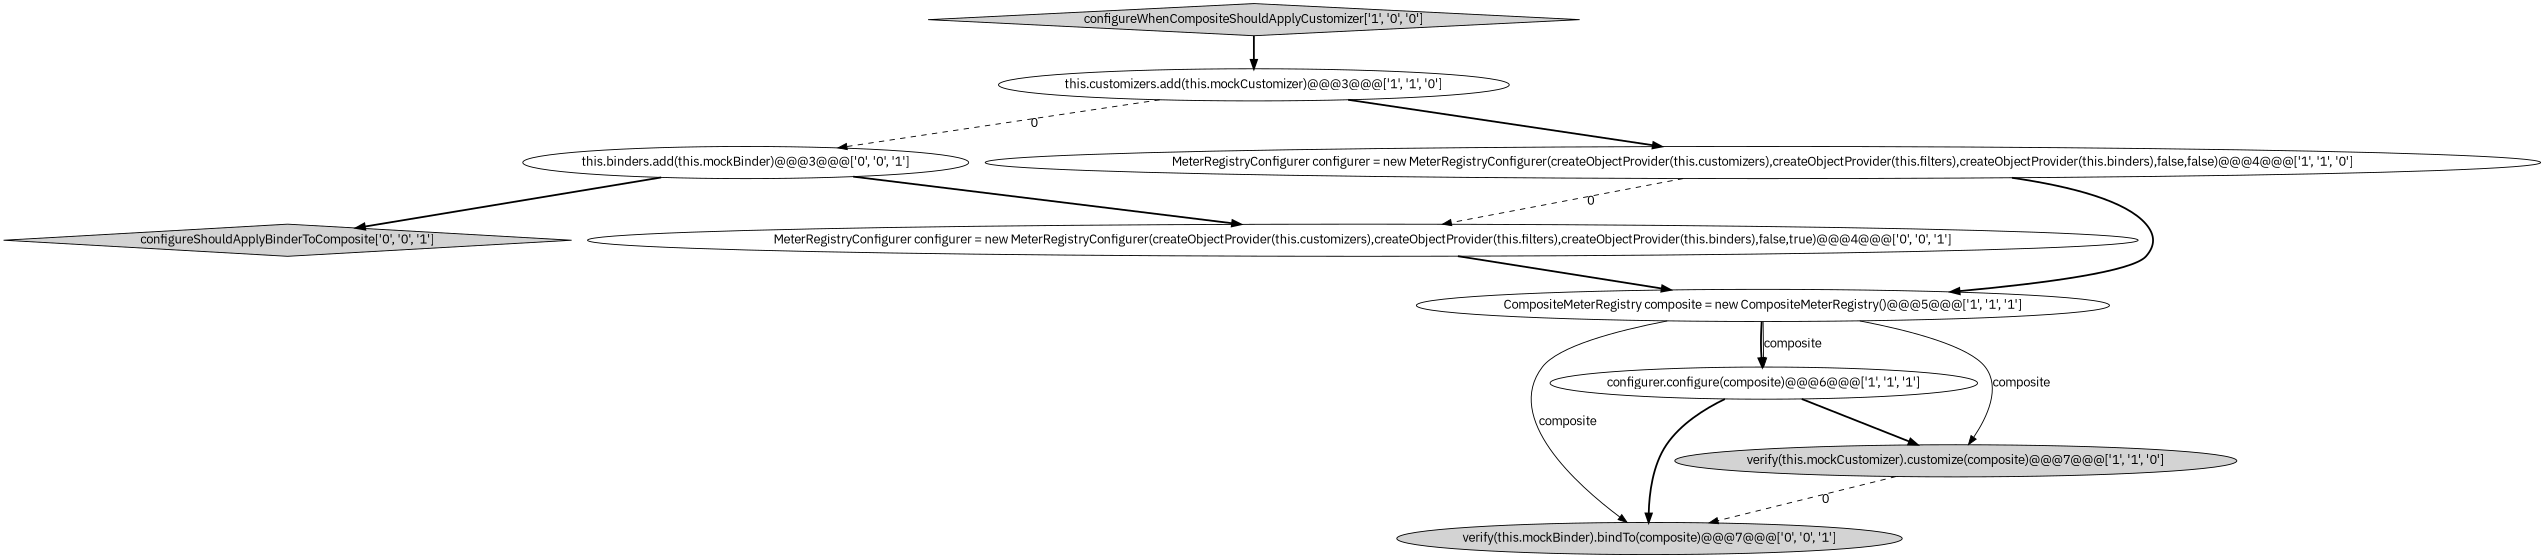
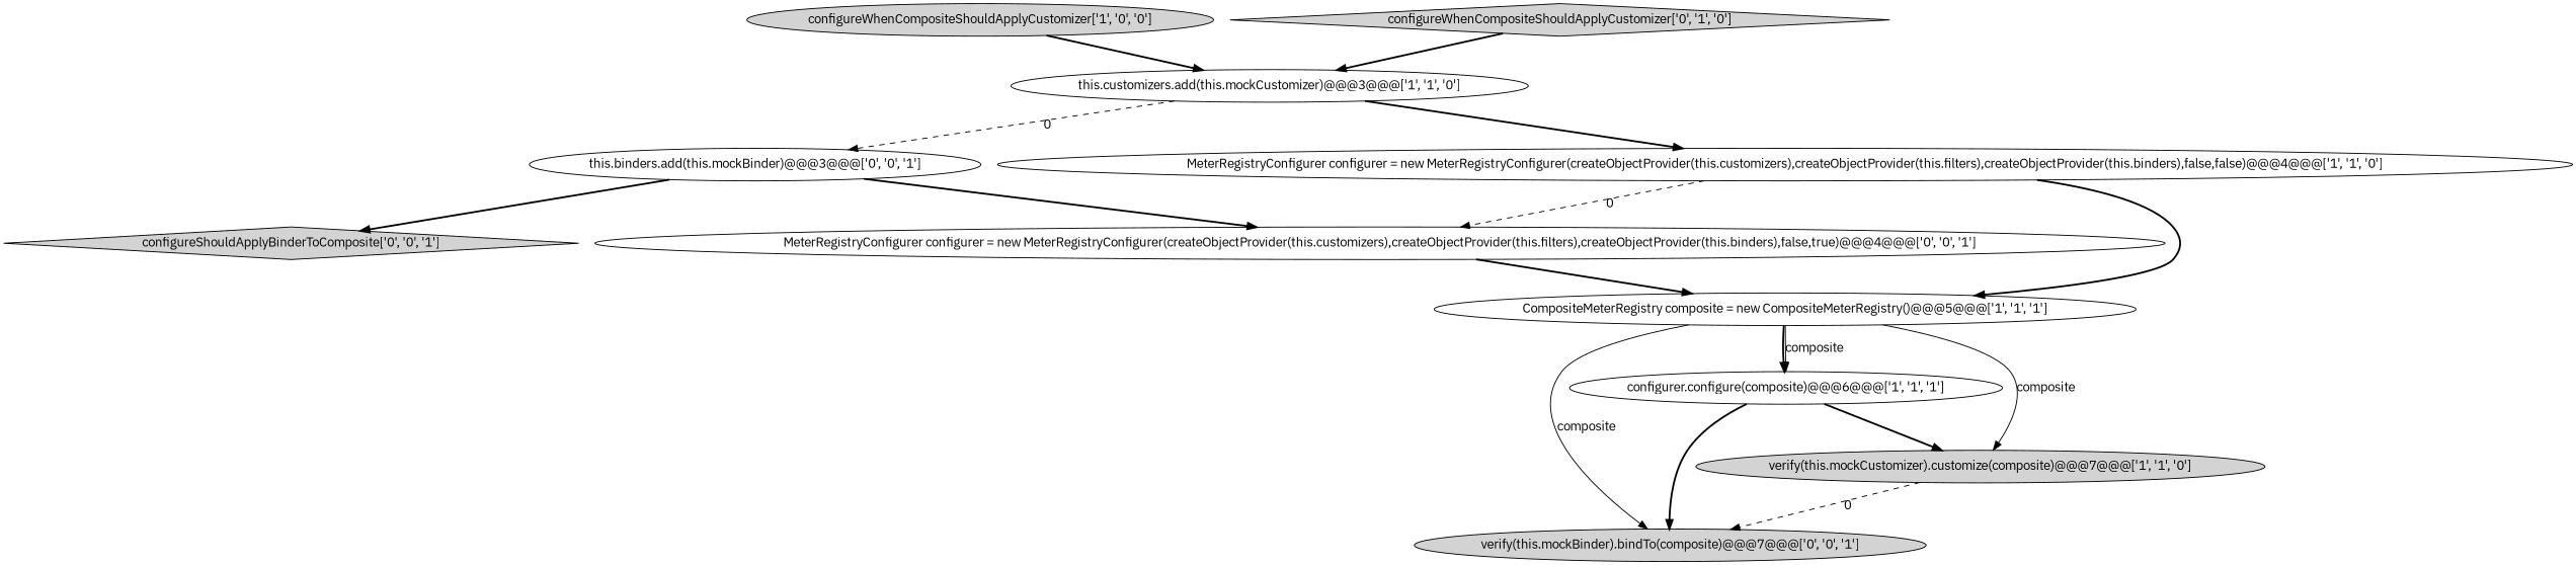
  digraph {
    fontname="IBM Plex Sans"
    node [fillcolor=white fontname="IBM Plex Sans" shape=ellipse style=filled]
    edge [fontname="IBM Plex Sans" style=bold]
    n1 [fillcolor=lightgray label="verify(this.mockBinder).bindTo(composite)@@@7@@@['0', '0', '1']"]
    n2 [label="this.binders.add(this.mockBinder)@@@3@@@['0', '0', '1']"]
    n3 [label="MeterRegistryConfigurer configurer = new MeterRegistryConfigurer(createObjectProvider(this.customizers),createObjectProvider(this.filters),createObjectProvider(this.binders),false,true)@@@4@@@['0', '0', '1']"]
    n4 [fillcolor=lightgray label="configureShouldApplyBinderToComposite['0', '0', '1']" shape=diamond]
    n5 [label="CompositeMeterRegistry composite = new CompositeMeterRegistry()@@@5@@@['1', '1', '1']"]
    n6 [label="this.customizers.add(this.mockCustomizer)@@@3@@@['1', '1', '0']"]
    n7 [label="MeterRegistryConfigurer configurer = new MeterRegistryConfigurer(createObjectProvider(this.customizers),createObjectProvider(this.filters),createObjectProvider(this.binders),false,false)@@@4@@@['1', '1', '0']"]
-   n8 [fillcolor=lightgray label="configureWhenCompositeShouldApplyCustomizer['1', '0', '0']" shape=diamond]
+   n8 [fillcolor=lightgray label="configureWhenCompositeShouldApplyCustomizer['1', '0', '0']"]
    n9 [label="configurer.configure(composite)@@@6@@@['1', '1', '1']"]
    n10 [fillcolor=lightgray label="verify(this.mockCustomizer).customize(composite)@@@7@@@['1', '1', '0']"]
+   n11 [fillcolor=lightgray label="configureWhenCompositeShouldApplyCustomizer['0', '1', '0']" shape=diamond]
    n2 -> n3
    n2 -> n4
    n3 -> n5
    n5 -> n1 [label=composite style=solid]
    n5 -> n9
    n5 -> n9 [label=composite style=solid]
    n5 -> n10 [label=composite style=solid]
    n6 -> n2 [label=0 style=dashed]
    n6 -> n7
    n7 -> n3 [label=0 style=dashed]
    n7 -> n5
    n8 -> n6
    n9 -> n1
    n9 -> n10
    n10 -> n1 [label=0 style=dashed]
+   n11 -> n6
  }
